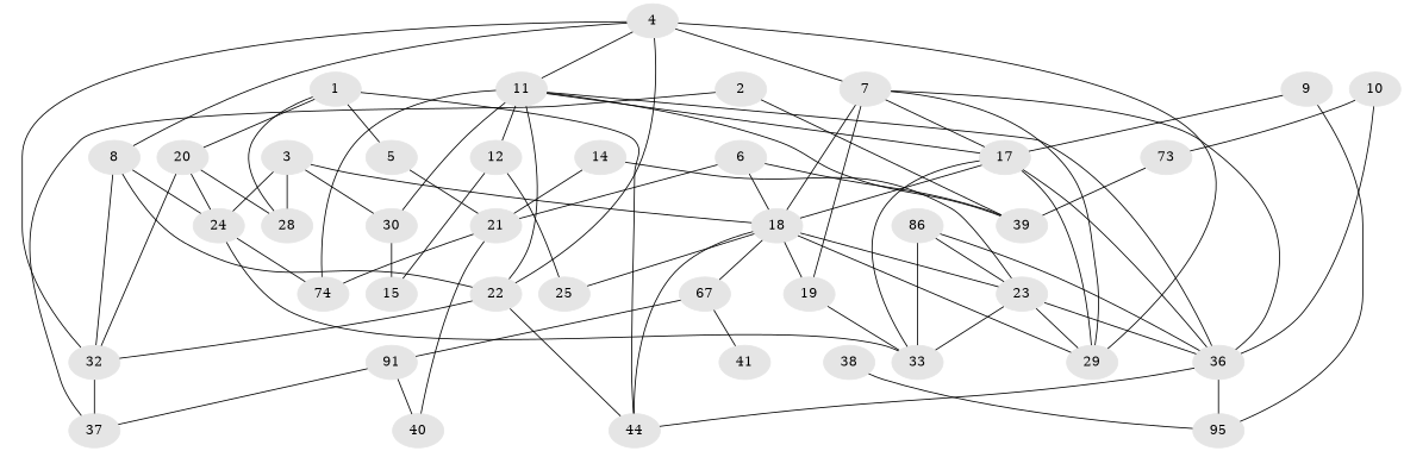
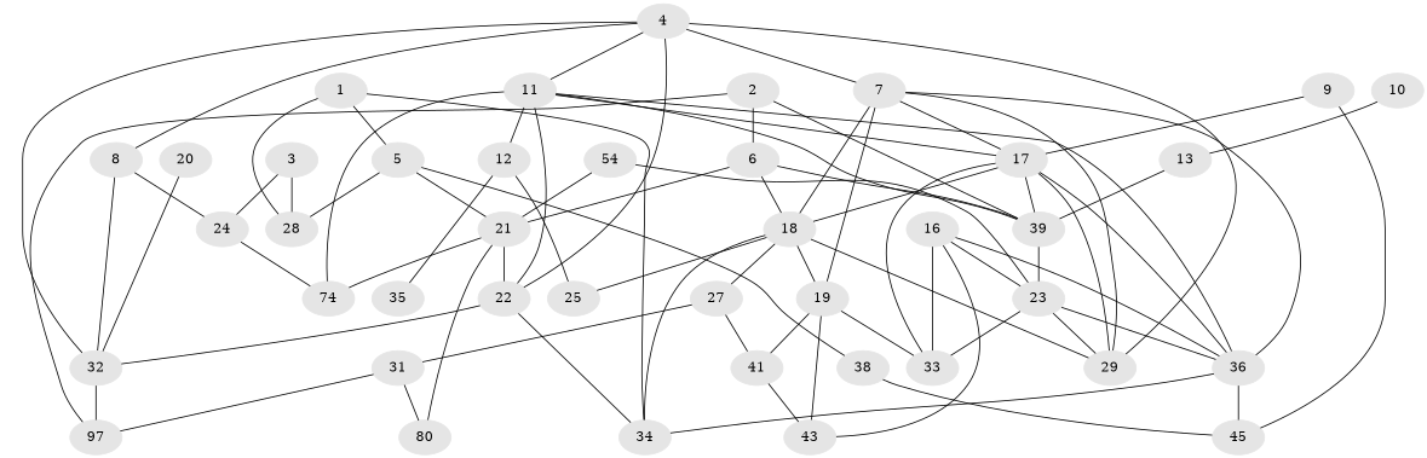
  graph {
    node [color=gray90 style=filled]
    edge [weight=1.0]
    1
    5
    20
    28
-   44
+   44 [label=34]
    21
    38
    24
    32
    2
    6
-   37
+   37 [label=97]
    39
    18
    3
-   30
    29
    19
    25
    23
-   27 [label=67]
+   27
    n22 [label=74]
    33
-   35 [label=15]
+   35
    4
    7
    8
    11
    22
    17
    36
    12
-   40
-   45 [label=95]
+   40 [label=80]
+   45
+   43
    41
    9
    10
-   13 [label=73]
-   14
-   16 [label=86]
-   31 [label=91]
+   13
+   14 [label=54]
+   16
+   31
    1 -- 5
-   1 -- 20
    1 -- 28
    1 -- 44
-   20 -- 28
+   5 -- 28
    5 -- 21
-   20 -- 24
+   5 -- 38
    20 -- 32
    21 -- n22
    21 -- 40
    38 -- 45
    24 -- n22
-   24 -- 33
    32 -- 37
+   2 -- 6
    2 -- 37
    2 -- 39
    6 -- 21
    6 -- 39
    6 -- 18
    18 -- 44
    18 -- 29
    18 -- 19
    18 -- 25 [weight=2.0]
-   18 -- 23
+   39 -- 23
    18 -- 27
    3 -- 28
    3 -- 24
-   3 -- 18
-   3 -- 30
-   30 -- 35
    19 -- 33
+   19 -- 43
+   19 -- 41
    23 -- 29
    23 -- 33
    23 -- 36
    27 -- 41
    27 -- 31
    4 -- 32 [weight=2.0]
    4 -- 29 [weight=2.0]
    4 -- 7
    4 -- 8
    4 -- 11
    4 -- 22 [weight=3.0]
    7 -- 18 [weight=2.0]
    7 -- 29
    7 -- 19
    7 -- 17
    7 -- 36
    8 -- 24
    8 -- 32
-   8 -- 22
+   21 -- 22
    11 -- 39
-   11 -- 30
    11 -- n22
    11 -- 22
    11 -- 17
    11 -- 36
    11 -- 12 [weight=3.0]
    22 -- 44
    22 -- 32
+   17 -- 39
    17 -- 18
    17 -- 29
    17 -- 33
    17 -- 36
    36 -- 44
    36 -- 45
    12 -- 25
    12 -- 35 [weight=2.0]
+   41 -- 43
    9 -- 17
    9 -- 45
-   10 -- 36
    10 -- 13
    13 -- 39
    14 -- 21
    14 -- 23
    16 -- 23
    16 -- 33
    16 -- 36
+   16 -- 43
    31 -- 37
    31 -- 40
  }
